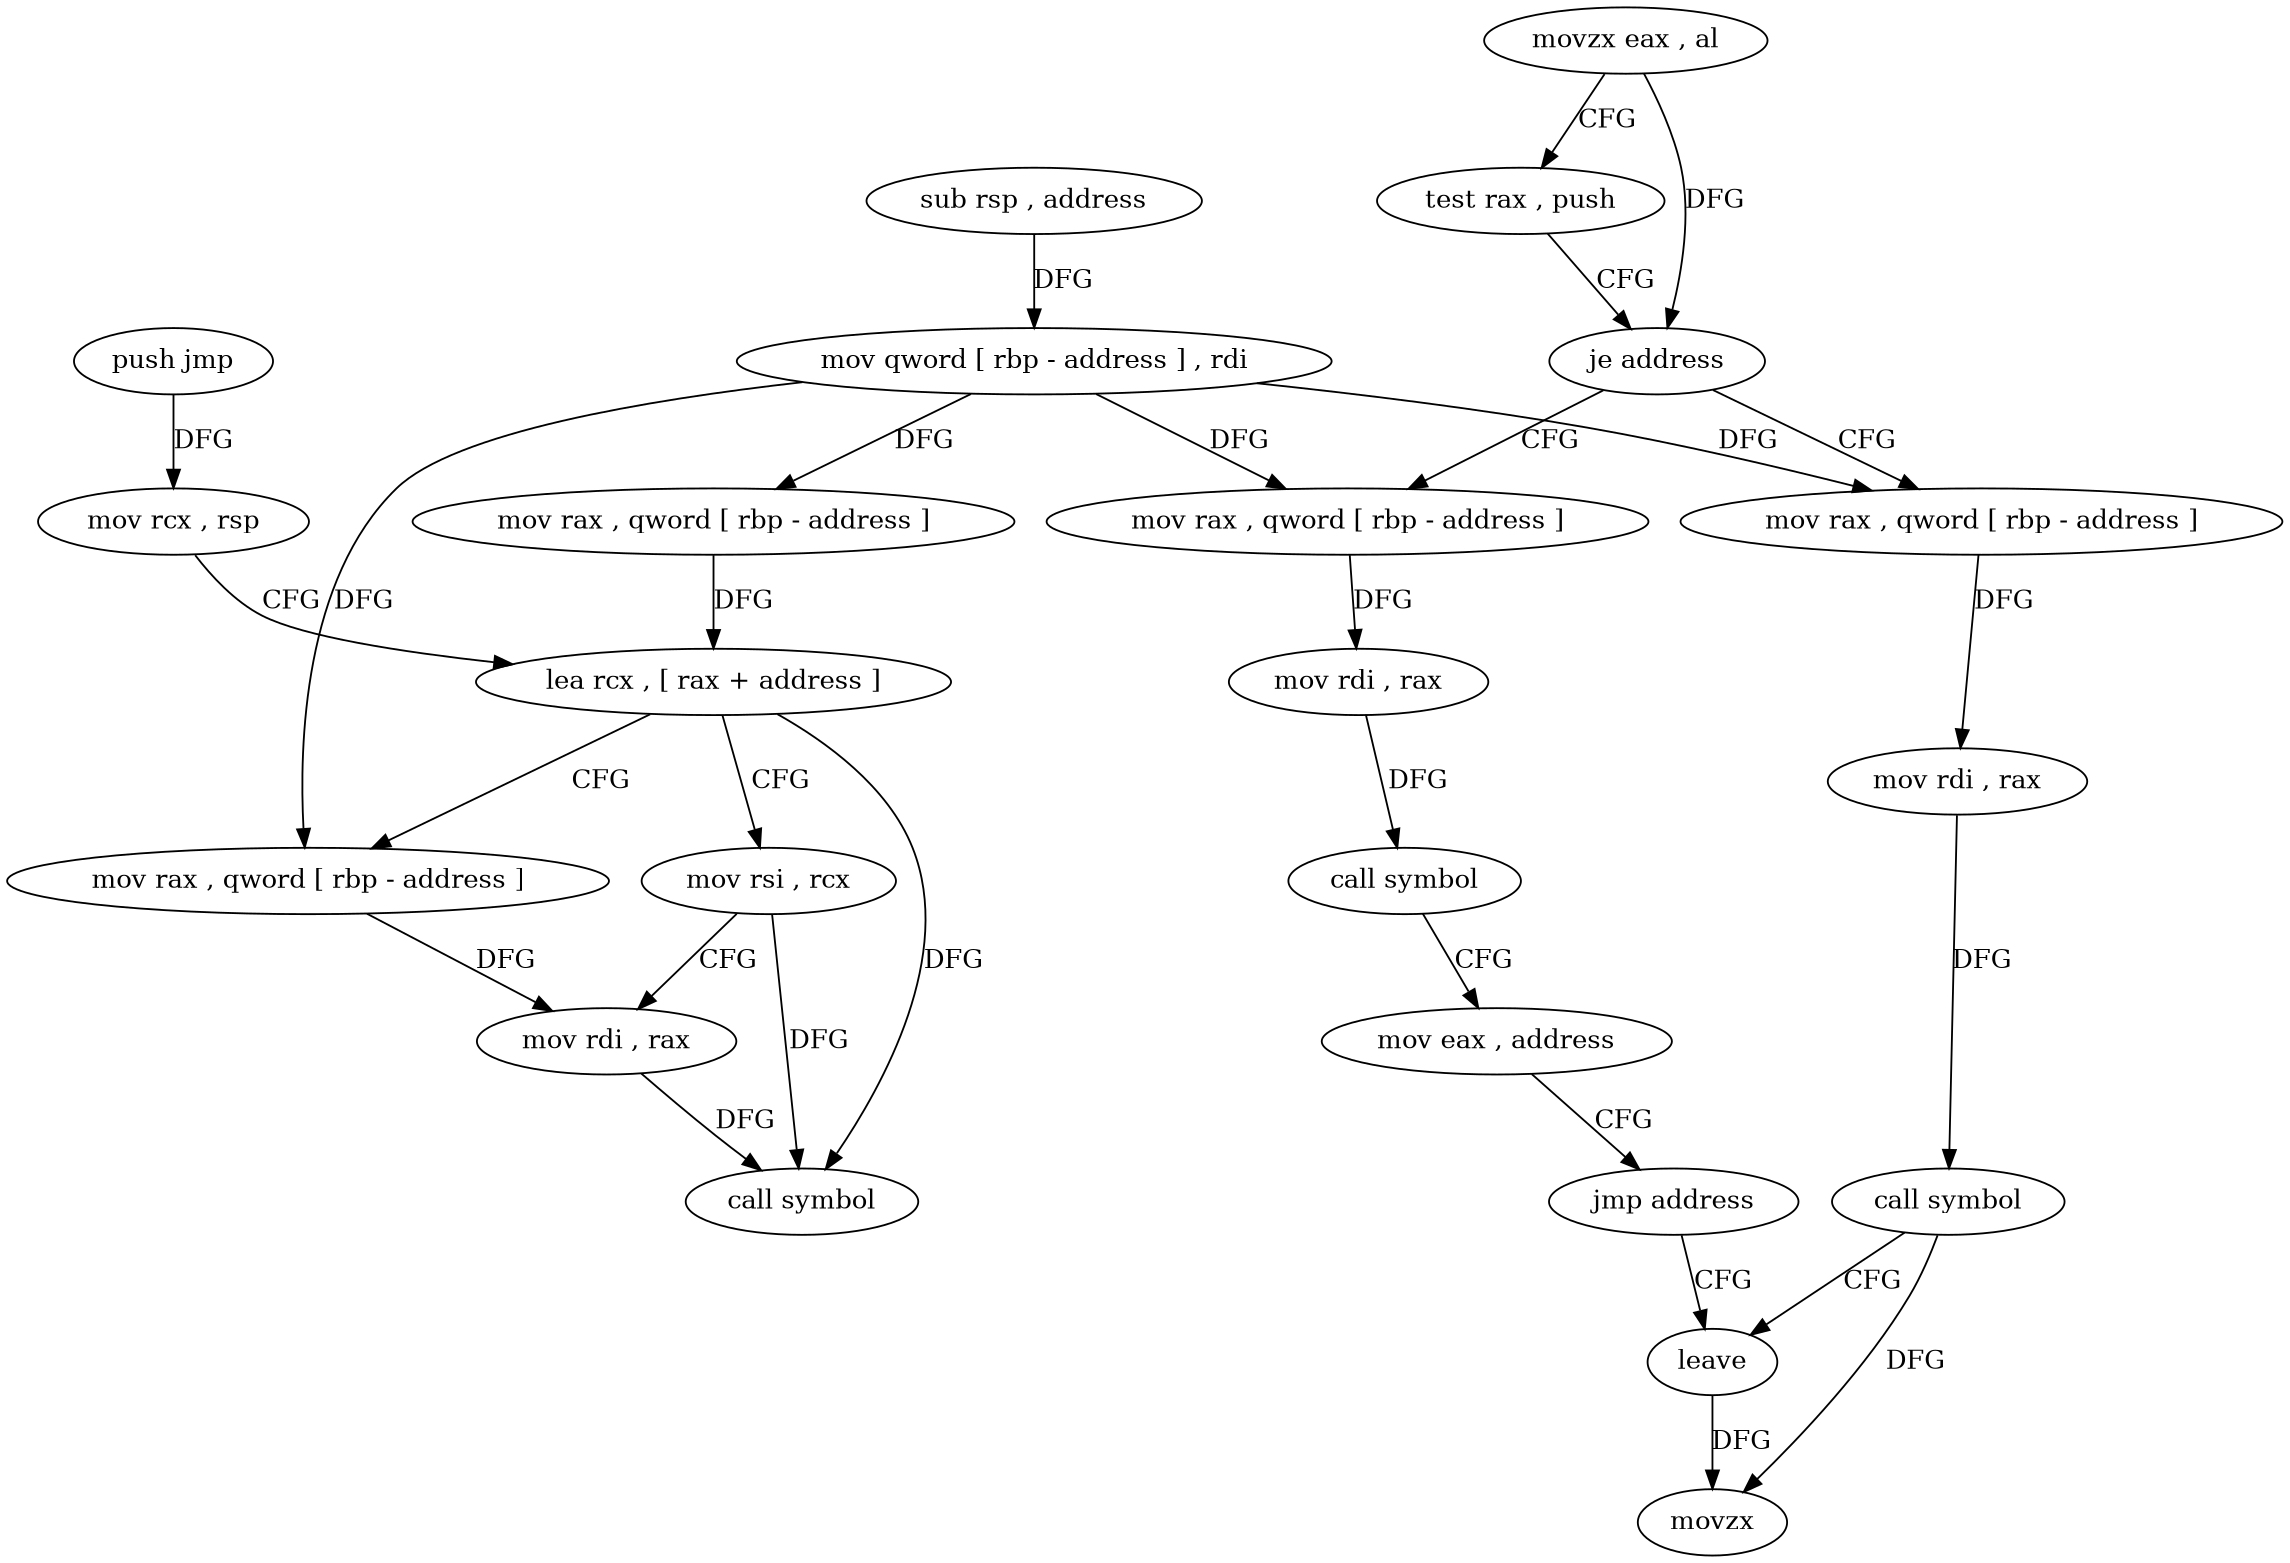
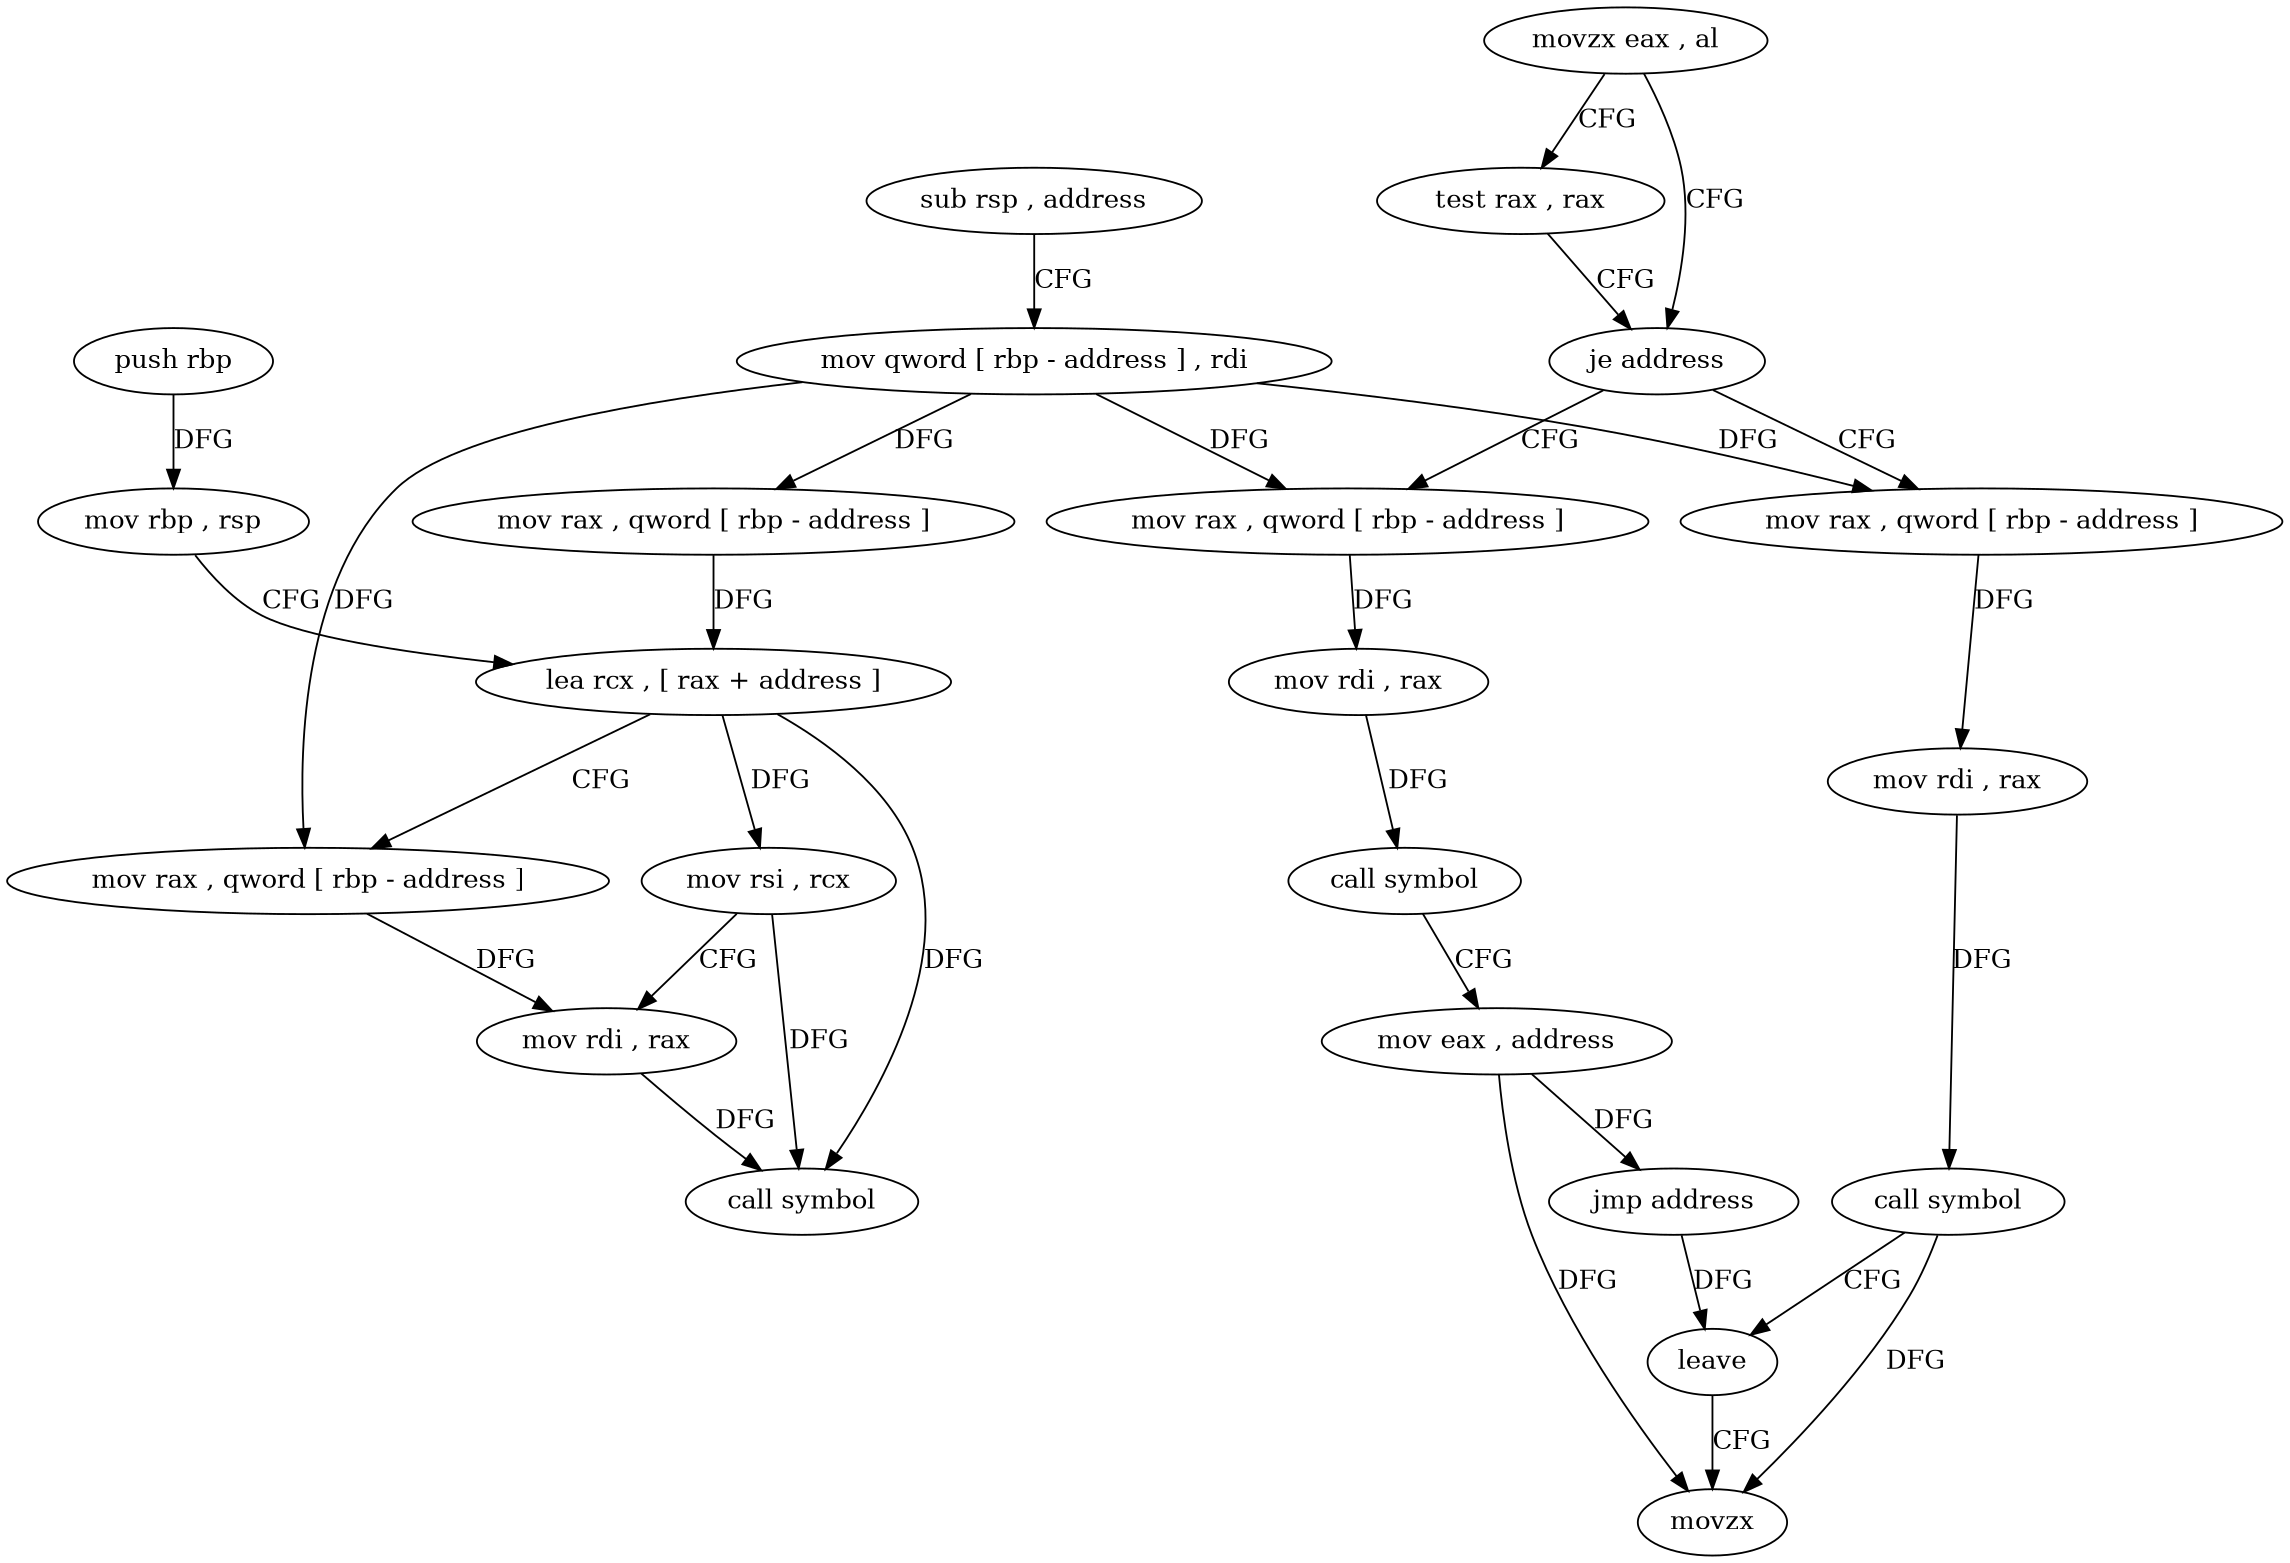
  digraph {
-   n1 [label="push jmp"]
-   n2 [label="mov rcx , rsp"]
+   n1 [label="push rbp"]
+   n2 [label="mov rbp , rsp"]
    n3 [label="lea rcx , [ rax + address ]"]
    n4 [label="sub rsp , address"]
    n5 [label="mov qword [ rbp - address ] , rdi"]
    n6 [label="mov rax , qword [ rbp - address ]"]
    n7 [label="mov rax , qword [ rbp - address ]"]
    n8 [label="mov rax , qword [ rbp - address ]"]
    n9 [label="mov rax , qword [ rbp - address ]"]
    n10 [label="mov rdi , rax"]
    n11 [label="mov rdi , rax"]
    n12 [label="mov rdi , rax"]
    n13 [label="mov rsi , rcx"]
    n14 [label="call symbol"]
    n15 [label="movzx eax , al"]
-   n16 [label="test rax , push"]
+   n16 [label="test rax , rax"]
    n17 [label="je address"]
    n18 [label="call symbol"]
    n19 [label="call symbol"]
    n20 [label=leave]
    n21 [label=movzx]
    n22 [label="mov eax , address"]
    n23 [label="jmp address"]
    n1 -> n2 [label=DFG]
    n2 -> n3 [label=CFG]
    n3 -> n7 [label=CFG]
-   n3 -> n13 [label=CFG]
+   n3 -> n13 [label=DFG]
    n3 -> n14 [label=DFG]
-   n4 -> n5 [label=DFG]
+   n4 -> n5 [label=CFG]
    n5 -> n6 [label=DFG]
    n5 -> n7 [label=DFG]
    n5 -> n8 [label=DFG]
    n5 -> n9 [label=DFG]
    n6 -> n3 [label=DFG]
    n7 -> n10 [label=DFG]
    n8 -> n11 [label=DFG]
    n9 -> n12 [label=DFG]
    n10 -> n14 [label=DFG]
    n11 -> n18 [label=DFG]
    n12 -> n19 [label=DFG]
    n13 -> n10 [label=CFG]
    n13 -> n14 [label=DFG]
    n15 -> n16 [label=CFG]
-   n15 -> n17 [label=DFG]
+   n15 -> n17 [label=CFG]
    n16 -> n17 [label=CFG]
    n17 -> n8 [label=CFG]
    n17 -> n9 [label=CFG]
    n18 -> n20 [label=CFG]
    n18 -> n21 [label=DFG]
    n19 -> n22 [label=CFG]
-   n20 -> n21 [label=DFG]
-   n22 -> n23 [label=CFG]
-   n23 -> n20 [label=CFG]
+   n20 -> n21 [label=CFG]
+   n22 -> n21 [label=DFG]
+   n22 -> n23 [label=DFG]
+   n23 -> n20 [label=DFG]
  }
